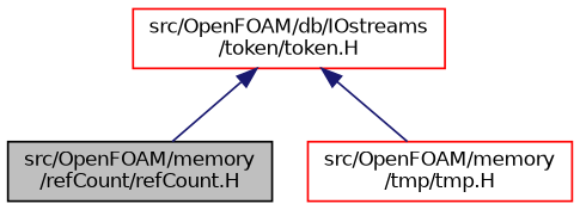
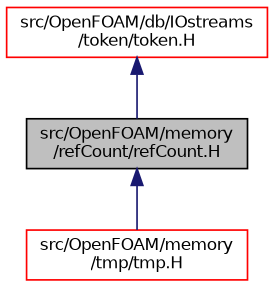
  digraph {
    node [color=red fontname=Helvetica fontsize=10 shape=record]
    edge [color=midnightblue dir=back fontname=Helvetica fontsize=10 labelfontname=Helvetica labelfontsize=10 style=solid]
    n1 [color=black fillcolor=grey75 fontcolor=black height=0.2 label="src/OpenFOAM/memory\l/refCount/refCount.H" style=filled width=0.4]
    n2 [height=0.2 label="src/OpenFOAM/memory\l/tmp/tmp.H" width=0.4]
    n3 [height=0.2 label="src/OpenFOAM/db/IOstreams\l/token/token.H" width=0.4]
-   n3 -> n2
+   n1 -> n2
    n3 -> n1
  }
